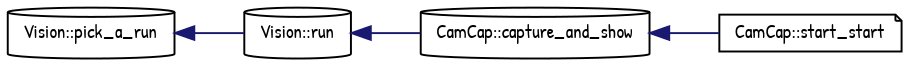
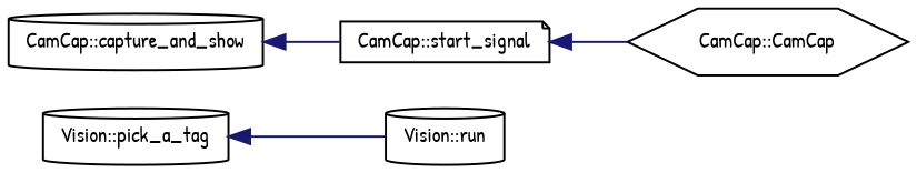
  digraph {
    fontname="Patrick Hand"
    rankdir=LR
    node [color=black fillcolor=white fontname="Patrick Hand" fontsize=10 shape=cylinder style=filled]
    edge [color=midnightblue dir=back fontname="Patrick Hand" fontsize=10 labelfontname=Helvetica labelfontsize=10 style=solid]
-   n1 [height=0.2 label="Vision::pick_a_run" width=0.4]
+   n1 [height=0.2 label="Vision::pick_a_tag" width=0.4]
    n2 [height=0.2 label="Vision::run" width=0.4]
    n3 [height=0.2 label="CamCap::capture_and_show" width=0.4]
-   n4 [height=0.2 label="CamCap::start_start" shape=note width=0.4]
+   n4 [height=0.2 label="CamCap::start_signal" shape=note width=0.4]
+   n5 [height=0.2 label="CamCap::CamCap" shape=hexagon width=0.4]
    n1 -> n2
-   n2 -> n3
    n3 -> n4
+   n4 -> n5
  }
